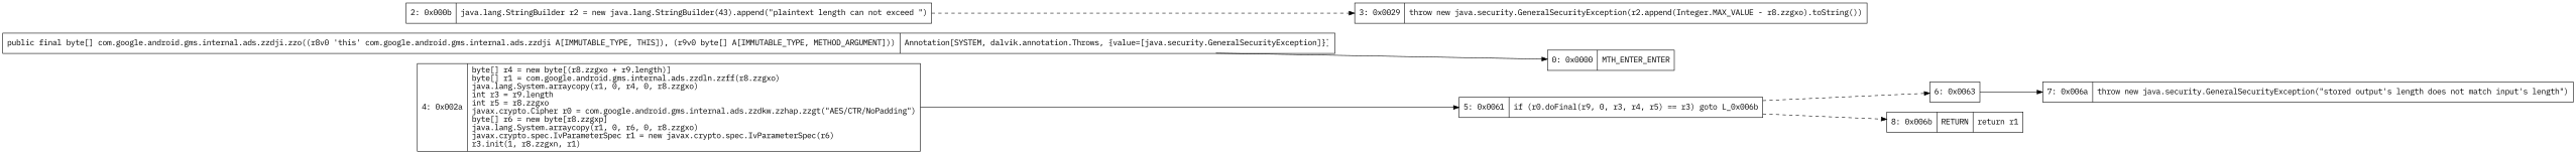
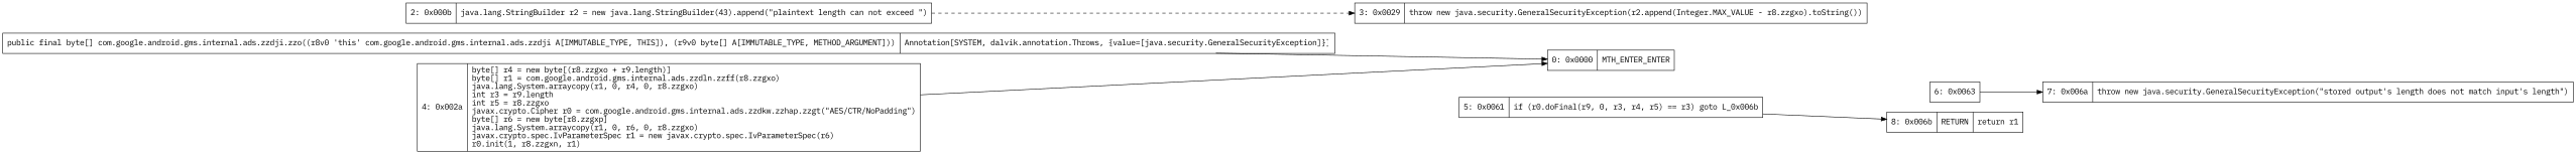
  digraph {
    fontname="IBM Plex Mono"
    rankdir=LR
    node [fontname="IBM Plex Mono" shape=record]
    edge [fontname="IBM Plex Mono"]
    n1 [label="{0\:\ 0x0000|MTH_ENTER_ENTER\l}"]
    n2 [label="{2\:\ 0x000b|java.lang.StringBuilder r2 = new java.lang.StringBuilder(43).append(\"plaintext length can not exceed \")\l}"]
    n3 [label="{3\:\ 0x0029|throw new java.security.GeneralSecurityException(r2.append(Integer.MAX_VALUE \- r8.zzgxo).toString())\l}"]
-   n4 [label="{4\:\ 0x002a|byte[] r4 = new byte[(r8.zzgxo + r9.length)]\lbyte[] r1 = com.google.android.gms.internal.ads.zzdln.zzff(r8.zzgxo)\ljava.lang.System.arraycopy(r1, 0, r4, 0, r8.zzgxo)\lint r3 = r9.length\lint r5 = r8.zzgxo\ljavax.crypto.Cipher r0 = com.google.android.gms.internal.ads.zzdkw.zzhap.zzgt(\"AES\/CTR\/NoPadding\")\lbyte[] r6 = new byte[r8.zzgxp]\ljava.lang.System.arraycopy(r1, 0, r6, 0, r8.zzgxo)\ljavax.crypto.spec.IvParameterSpec r1 = new javax.crypto.spec.IvParameterSpec(r6)\lr3.init(1, r8.zzgxn, r1)\l}"]
+   n4 [label="{4\:\ 0x002a|byte[] r4 = new byte[(r8.zzgxo + r9.length)]\lbyte[] r1 = com.google.android.gms.internal.ads.zzdln.zzff(r8.zzgxo)\ljava.lang.System.arraycopy(r1, 0, r4, 0, r8.zzgxo)\lint r3 = r9.length\lint r5 = r8.zzgxo\ljavax.crypto.Cipher r0 = com.google.android.gms.internal.ads.zzdkw.zzhap.zzgt(\"AES\/CTR\/NoPadding\")\lbyte[] r6 = new byte[r8.zzgxp]\ljava.lang.System.arraycopy(r1, 0, r6, 0, r8.zzgxo)\ljavax.crypto.spec.IvParameterSpec r1 = new javax.crypto.spec.IvParameterSpec(r6)\lr0.init(1, r8.zzgxn, r1)\l}"]
    n5 [label="{5\:\ 0x0061|if (r0.doFinal(r9, 0, r3, r4, r5) == r3) goto L_0x006b\l}"]
    n6 [label="{6\:\ 0x0063}"]
    n7 [label="{8\:\ 0x006b|RETURN\l|return r1\l}"]
    n8 [label="{7\:\ 0x006a|throw new java.security.GeneralSecurityException(\"stored output's length does not match input's length\")\l}"]
    n9 [label="{public final byte[] com.google.android.gms.internal.ads.zzdji.zzo((r8v0 'this' com.google.android.gms.internal.ads.zzdji A[IMMUTABLE_TYPE, THIS]), (r9v0 byte[] A[IMMUTABLE_TYPE, METHOD_ARGUMENT]))  | Annotation[SYSTEM, dalvik.annotation.Throws, \{value=[java.security.GeneralSecurityException]\}]\l}"]
    n2 -> n3 [style=dashed]
-   n4 -> n5
-   n5 -> n6 [style=dashed]
-   n5 -> n7 [style=dashed]
+   n4 -> n1
+   n5 -> n7
    n6 -> n8
    n9 -> n1
  }
